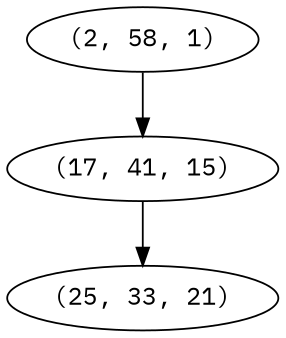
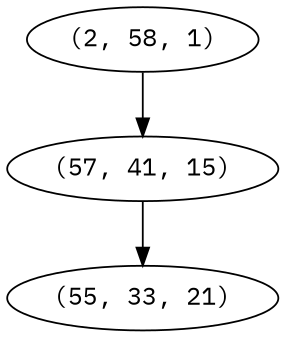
  digraph {
    fontname="IBM Plex Mono"
    node [fontname="IBM Plex Mono"]
    edge [fontname="IBM Plex Mono"]
    n1 [label="(2, 58, 1)"]
-   "(17, 41, 15)"
-   "(25, 33, 21)"
+   "(17, 41, 15)" [label="(57, 41, 15)"]
+   "(25, 33, 21)" [label="(55, 33, 21)"]
    n1 -> "(17, 41, 15)"
    "(17, 41, 15)" -> "(25, 33, 21)"
  }
